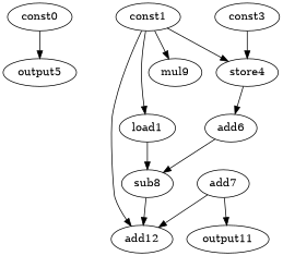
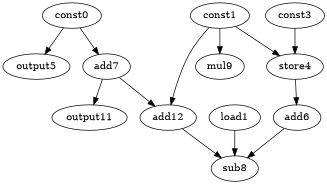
  digraph {
    node [opcode=const]
    edge [operand=0]
    output5 [opcode=output]
    const0
    add7 [opcode=add]
    add12 [opcode=add]
    output11 [opcode=output]
    n6 [label=load1 opcode=load]
    const1
    n8 [label=store4 opcode=mul]
    mul9 [opcode=mul]
    sub8 [opcode=sub]
    add6 [opcode=add]
    const3
    const0 -> output5
+   const0 -> add7
    add7 -> add12 [operand=1]
    add7 -> output11
    n6 -> sub8
    const1 -> add12 [operand=1]
-   const1 -> n6
    const1 -> n8
    const1 -> mul9
    n8 -> add6 [operand=1]
-   sub8 -> add12
+   add12 -> sub8
    add6 -> sub8 [operand=1]
    const3 -> n8 [operand=1]
  }
